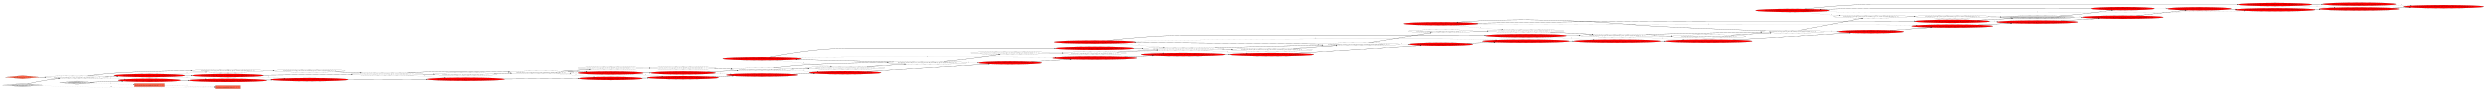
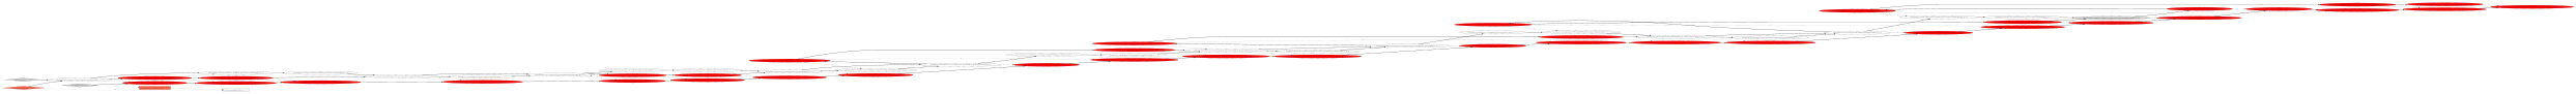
  digraph {
    fontname="IBM Plex Sans"
    rankdir=LR
    node [fillcolor=red fontname="IBM Plex Sans" shape=ellipse style=filled]
    edge [fontname="IBM Plex Sans" style=bold]
    n1 [label="assertThat(message.getStringToInt32FieldMap().get(\"3\").intValue()).isEqualTo(33)@@@26@@@['0', '1', '0']"]
    n2 [fillcolor=white label="assertEquals(44,message.getInt32ToInt32FieldMap().get(4).intValue())@@@6@@@['1', '0', '1']"]
    n3 [fillcolor=white label="assertEquals(\"111\",message.getInt32ToStringFieldMap().get(1))@@@8@@@['1', '0', '1']"]
    n4 [label="assertThat(message.getInt32ToInt32FieldMap().get(3).intValue()).isEqualTo(33)@@@6@@@['0', '1', '0']"]
    n5 [fillcolor=white label="assertEquals(3,message.getInt32ToStringFieldMap().size())@@@7@@@['0', '0', '1']"]
    n6 [fillcolor=white label="assertEquals(\"33\",message.getInt32ToStringFieldMap().get(3))@@@9@@@['0', '0', '1']"]
    n7 [label="assertEquals(\"11\",message.getInt32ToStringFieldMap().get(1))@@@8@@@['1', '0', '0']"]
    n8 [label="assertThat(message.getInt32ToStringFieldMap()).hasSize(3)@@@7@@@['0', '1', '0']"]
    n9 [fillcolor=lightgray label="assertMapValuesSet['0', '1', '0']" shape=diamond]
    n10 [label="assertThat(message.getInt32ToInt32FieldMap()).hasSize(3)@@@3@@@['0', '1', '0']"]
    n11 [fillcolor=tomato label="TestMapOrBuilder message@@@2@@@['1', '1', '0']" shape=box]
    n12 [label="assertThat(message.getInt32ToInt32FieldMap().get(1).intValue()).isEqualTo(11)@@@4@@@['0', '1', '0']"]
-   n13 [fillcolor=tomato label="TestMap message@@@2@@@['0', '0', '1']" shape=box]
+   n13 [fillcolor=white label="TestMap message@@@2@@@['0', '0', '1']" shape=box]
    n14 [label="assertThat(message.getInt32ToStringFieldMap()).containsEntry(2,\"22\")@@@9@@@['0', '1', '0']"]
    n15 [label="assertThat(message.getInt32ToStringFieldMap()).containsEntry(3,\"33\")@@@10@@@['0', '1', '0']"]
    n16 [label="assertThat(message.getInt32ToBytesFieldMap()).hasSize(3)@@@11@@@['0', '1', '0']"]
    n17 [label="assertThat(message.getInt32ToMessageFieldMap().get(2).getValue()).isEqualTo(22)@@@21@@@['0', '1', '0']"]
    n18 [label="assertThat(message.getInt32ToMessageFieldMap().get(3).getValue()).isEqualTo(33)@@@22@@@['0', '1', '0']"]
    n19 [label="assertThat(message.getStringToInt32FieldMap()).hasSize(3)@@@23@@@['0', '1', '0']"]
    n20 [label="assertEquals(11,message.getInt32ToMessageFieldMap().get(1).getValue())@@@20@@@['1', '0', '0']"]
    n21 [fillcolor=white label="assertEquals(111,message.getInt32ToMessageFieldMap().get(1).getValue())@@@20@@@['0', '0', '1']"]
    n22 [label="assertThat(message.getInt32ToMessageFieldMap().get(1).getValue()).isEqualTo(11)@@@20@@@['0', '1', '0']"]
    n23 [label="assertEquals(22,message.getInt32ToMessageFieldMap().get(2).getValue())@@@21@@@['1', '0', '0']"]
    n24 [fillcolor=white label="assertEquals(33,message.getInt32ToMessageFieldMap().get(3).getValue())@@@21@@@['1', '0', '1']"]
    n25 [fillcolor=lightgray label="assertEquals(44,message.getStringToInt32FieldMap().get(\"4\").intValue())@@@26@@@['1', '0', '1']"]
    n26 [fillcolor=white label="assertEquals(TestUtil.toBytes(\"111\"),message.getInt32ToBytesFieldMap().get(1))@@@12@@@['0', '0', '1']"]
    n27 [fillcolor=white label="assertEquals(TestUtil.toBytes(\"33\"),message.getInt32ToBytesFieldMap().get(3))@@@13@@@['1', '0', '1']"]
    n28 [label="assertEquals(TestUtil.toBytes(\"11\"),message.getInt32ToBytesFieldMap().get(1))@@@12@@@['1', '0', '0']"]
    n29 [fillcolor=white label="assertEquals(TestUtil.toBytes(\"44\"),message.getInt32ToBytesFieldMap().get(4))@@@14@@@['0', '0', '1']"]
    n30 [fillcolor=white label="assertEquals(\"44\",message.getInt32ToStringFieldMap().get(4))@@@10@@@['0', '0', '1']"]
    n31 [fillcolor=white label="assertEquals(3,message.getInt32ToBytesFieldMap().size())@@@11@@@['1', '0', '1']"]
    n32 [label="assertThat(message.getInt32ToInt32FieldMap().get(2).intValue()).isEqualTo(22)@@@5@@@['0', '1', '0']"]
    n33 [fillcolor=white label="assertEquals(111,message.getStringToInt32FieldMap().get(\"1\").intValue())@@@24@@@['0', '0', '1']"]
    n34 [fillcolor=white label="assertEquals(33,message.getStringToInt32FieldMap().get(\"3\").intValue())@@@25@@@['0', '0', '1']"]
    n35 [label="assertEquals(3,message.getStringToInt32FieldMap().size())@@@23@@@['1', '0', '0']"]
    n36 [fillcolor=white label="assertEquals(3,message.getStringToInt32FieldMap().size())@@@23@@@['1', '0', '1']"]
    n37 [label="assertThat(message.getInt32ToMessageFieldMap()).hasSize(3)@@@19@@@['0', '1', '0']"]
    n38 [fillcolor=white label="assertEquals(44,message.getInt32ToMessageFieldMap().get(4).getValue())@@@22@@@['0', '0', '1']"]
    n39 [label="assertThat(message.getStringToInt32FieldMap().get(\"2\").intValue()).isEqualTo(22)@@@25@@@['0', '1', '0']"]
-   n40 [fillcolor=lightgray label="assertMapValuesUpdated['0', '0', '1']" shape=diamond]
+   n40 [fillcolor=tomato label="assertMapValuesUpdated['0', '0', '1']" shape=diamond]
    n41 [fillcolor=white label="assertEquals(3,message.getInt32ToInt32FieldMap().size())@@@3@@@['1', '0', '1']"]
    n42 [fillcolor=white label="assertEquals(111,message.getInt32ToInt32FieldMap().get(1).intValue())@@@4@@@['0', '0', '1']"]
    n43 [label="assertEquals(11,message.getInt32ToInt32FieldMap().get(1).intValue())@@@4@@@['1', '0', '0']"]
    n44 [fillcolor=white label="assertEquals(3,message.getInt32ToEnumFieldMap().size())@@@15@@@['0', '0', '1']"]
    n45 [fillcolor=white label="assertEquals(TestMap.EnumValue.BAR,message.getInt32ToEnumFieldMap().get(1))@@@16@@@['1', '0', '1']"]
    n46 [label="assertThat(message.getInt32ToBytesFieldMap()).containsEntry(3,TestUtil.toBytes(\"33\"))@@@14@@@['0', '1', '0']"]
    n47 [fillcolor=white label="assertEquals(TestMap.EnumValue.QUX,message.getInt32ToEnumFieldMap().get(4))@@@18@@@['1', '0', '1']"]
    n48 [fillcolor=white label="assertEquals(TestMap.EnumValue.BAZ,message.getInt32ToEnumFieldMap().get(3))@@@17@@@['0', '0', '1']"]
    n49 [label="assertThat(message.getInt32ToEnumFieldMap()).hasSize(3)@@@15@@@['0', '1', '0']"]
    n50 [fillcolor=white label="assertEquals(3,message.getInt32ToMessageFieldMap().size())@@@19@@@['0', '0', '1']"]
    n51 [label="assertEquals(TestMap.EnumValue.FOO,message.getInt32ToEnumFieldMap().get(1))@@@16@@@['1', '0', '0']"]
    n52 [label="assertEquals(TestMap.EnumValue.BAR,message.getInt32ToEnumFieldMap().get(2))@@@17@@@['1', '0', '0']"]
    n53 [label="assertThat(message.getInt32ToEnumFieldMap()).containsEntry(2,TestMap.EnumValue.BAR)@@@17@@@['0', '1', '0']"]
    n54 [label="assertThat(message.getInt32ToEnumFieldMap()).containsEntry(3,TestMap.EnumValue.BAZ)@@@18@@@['0', '1', '0']"]
    n55 [label="assertThat(message.getInt32ToEnumFieldMap()).containsEntry(1,TestMap.EnumValue.FOO)@@@16@@@['0', '1', '0']"]
    n56 [label="assertEquals(11,message.getStringToInt32FieldMap().get(\"1\").intValue())@@@24@@@['1', '0', '0']"]
    n57 [label="assertEquals(\"22\",message.getInt32ToStringFieldMap().get(2))@@@9@@@['1', '0', '0']"]
    n58 [label="assertEquals(TestUtil.toBytes(\"22\"),message.getInt32ToBytesFieldMap().get(2))@@@13@@@['1', '0', '0']"]
    n59 [label="assertThat(message.getInt32ToBytesFieldMap()).containsEntry(2,TestUtil.toBytes(\"22\"))@@@13@@@['0', '1', '0']"]
    n60 [label="assertEquals(22,message.getStringToInt32FieldMap().get(\"2\").intValue())@@@25@@@['1', '0', '0']"]
    n61 [label="assertEquals(33,message.getStringToInt32FieldMap().get(\"3\").intValue())@@@26@@@['1', '0', '0']"]
    n62 [label="assertThat(message.getInt32ToStringFieldMap()).containsEntry(1,\"11\")@@@8@@@['0', '1', '0']"]
-   n63 [fillcolor=tomato label="assertMapValuesSet['1', '0', '0']" shape=diamond]
+   n63 [fillcolor=lightgray label="assertMapValuesSet['1', '0', '0']" shape=diamond]
    n64 [label="assertThat(message.getInt32ToBytesFieldMap()).containsEntry(1,TestUtil.toBytes(\"11\"))@@@12@@@['0', '1', '0']"]
    n65 [fillcolor=white label="assertEquals(33,message.getInt32ToInt32FieldMap().get(3).intValue())@@@5@@@['0', '0', '1']"]
    n66 [label="assertEquals(22,message.getInt32ToInt32FieldMap().get(2).intValue())@@@5@@@['1', '0', '0']"]
    n67 [label="assertThat(message.getStringToInt32FieldMap().get(\"1\").intValue()).isEqualTo(11)@@@24@@@['0', '1', '0']"]
    n2 -> n3
    n2 -> n4 [label=0 style=dashed]
    n2 -> n5
    n3 -> n6
    n3 -> n7
    n3 -> n8 [label=0 style=dashed]
    n4 -> n8
    n5 -> n3
    n6 -> n30
    n7 -> n3 [label=0 style=dashed]
    n7 -> n57
    n7 -> n62 [label=0 style=dashed]
    n8 -> n62
    n9 -> n10
    n9 -> n11 [label=0 style=dotted]
    n10 -> n12
    n11 -> n13 [label=0 style=dashed]
    n12 -> n32
    n14 -> n15
    n15 -> n16
    n16 -> n64
    n17 -> n18
    n18 -> n19
    n19 -> n67
    n20 -> n21 [label=0 style=dashed]
    n20 -> n22 [label=0 style=dashed]
    n20 -> n23
    n21 -> n24
    n22 -> n17
    n23 -> n17 [label=0 style=dashed]
    n23 -> n25
    n24 -> n36
    n24 -> n38
    n24 -> n54 [label=0 style=dashed]
    n25 -> n18 [label=0 style=dashed]
    n25 -> n35
    n26 -> n27
    n27 -> n16 [label=0 style=dashed]
    n27 -> n28
    n27 -> n29
    n28 -> n26 [label=0 style=dashed]
    n28 -> n58
    n28 -> n64 [label=0 style=dashed]
    n29 -> n44
    n30 -> n31
    n31 -> n15 [label=0 style=dashed]
    n31 -> n26
    n31 -> n27
    n32 -> n4
    n33 -> n34
    n34 -> n25
    n35 -> n19 [label=0 style=dashed]
    n35 -> n56
    n36 -> n20
    n36 -> n33
    n36 -> n37 [label=0 style=dashed]
    n37 -> n22
    n38 -> n36
    n39 -> n1
    n40 -> n13 [label=true style=dotted]
    n40 -> n41
    n41 -> n10 [label=0 style=dashed]
    n41 -> n42
    n41 -> n43
    n42 -> n65
    n43 -> n12 [label=0 style=dashed]
    n43 -> n42 [label=0 style=dashed]
    n43 -> n66
    n44 -> n45
    n45 -> n46 [label=0 style=dashed]
    n45 -> n47
    n45 -> n48
    n46 -> n49
    n47 -> n49 [label=0 style=dashed]
    n47 -> n50
    n47 -> n51
    n48 -> n47
    n49 -> n55
    n50 -> n21
    n51 -> n45 [label=0 style=dashed]
    n51 -> n52
    n51 -> n55 [label=0 style=dashed]
    n52 -> n24
    n52 -> n53 [label=0 style=dashed]
    n53 -> n54
    n54 -> n37
    n55 -> n53
    n56 -> n33 [label=0 style=dashed]
    n56 -> n60
    n56 -> n67 [label=0 style=dashed]
    n57 -> n14 [label=0 style=dashed]
    n57 -> n31
    n58 -> n45
    n58 -> n59 [label=0 style=dashed]
    n59 -> n46
    n60 -> n39 [label=0 style=dashed]
    n60 -> n61
    n61 -> n1 [label=0 style=dashed]
    n62 -> n14
    n63 -> n41
    n64 -> n59
    n65 -> n2
    n66 -> n2
    n66 -> n32 [label=0 style=dashed]
    n67 -> n39
  }
